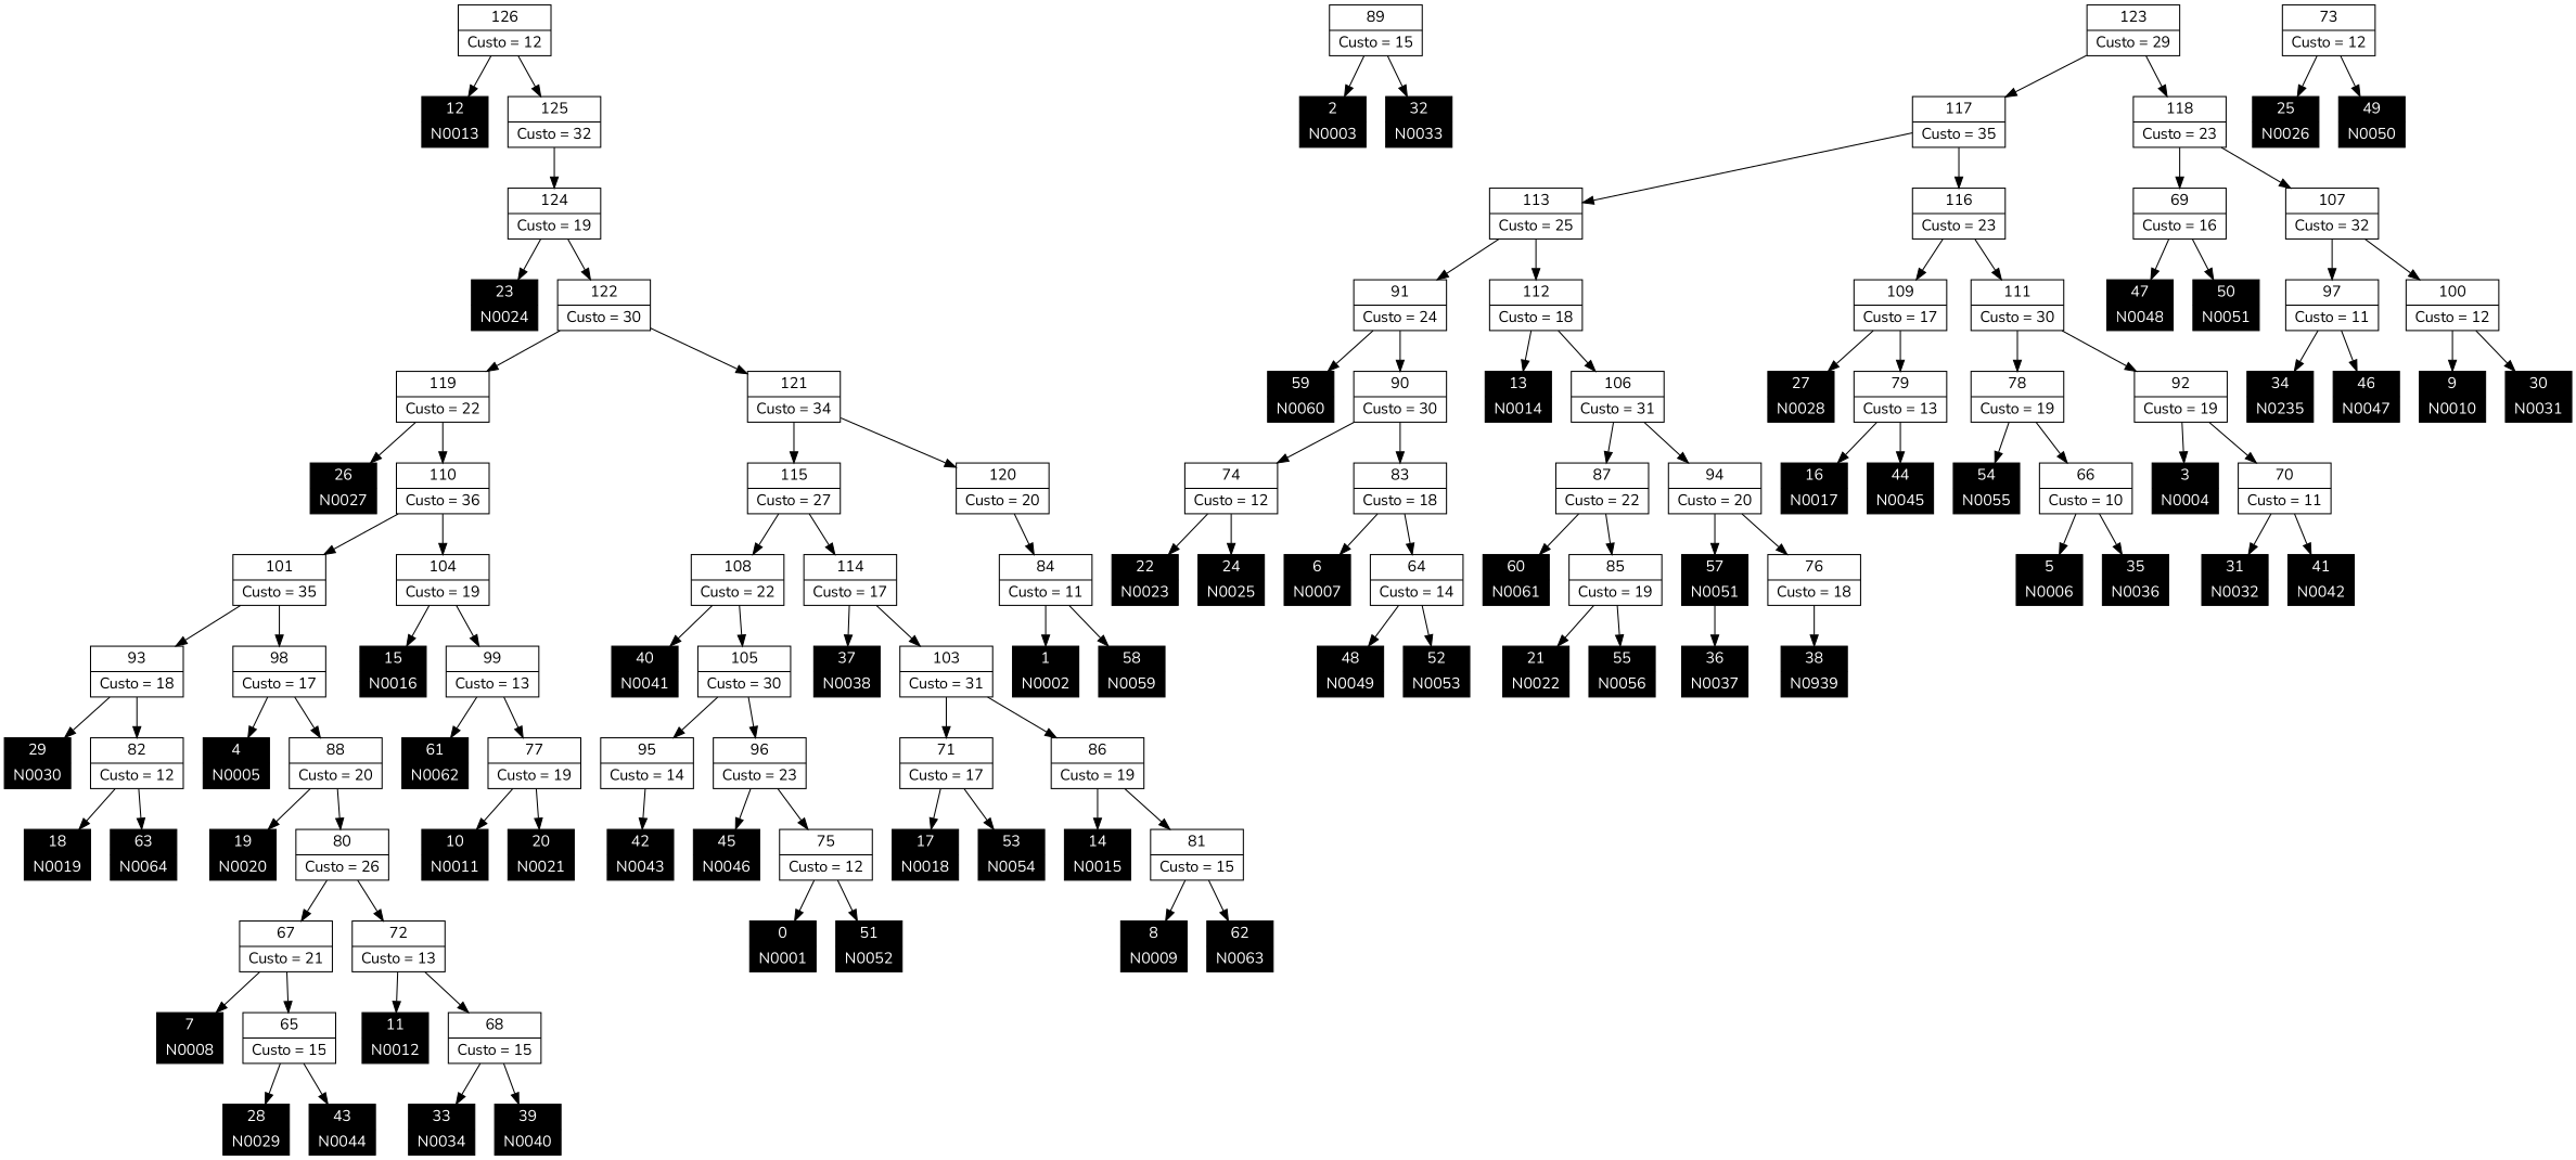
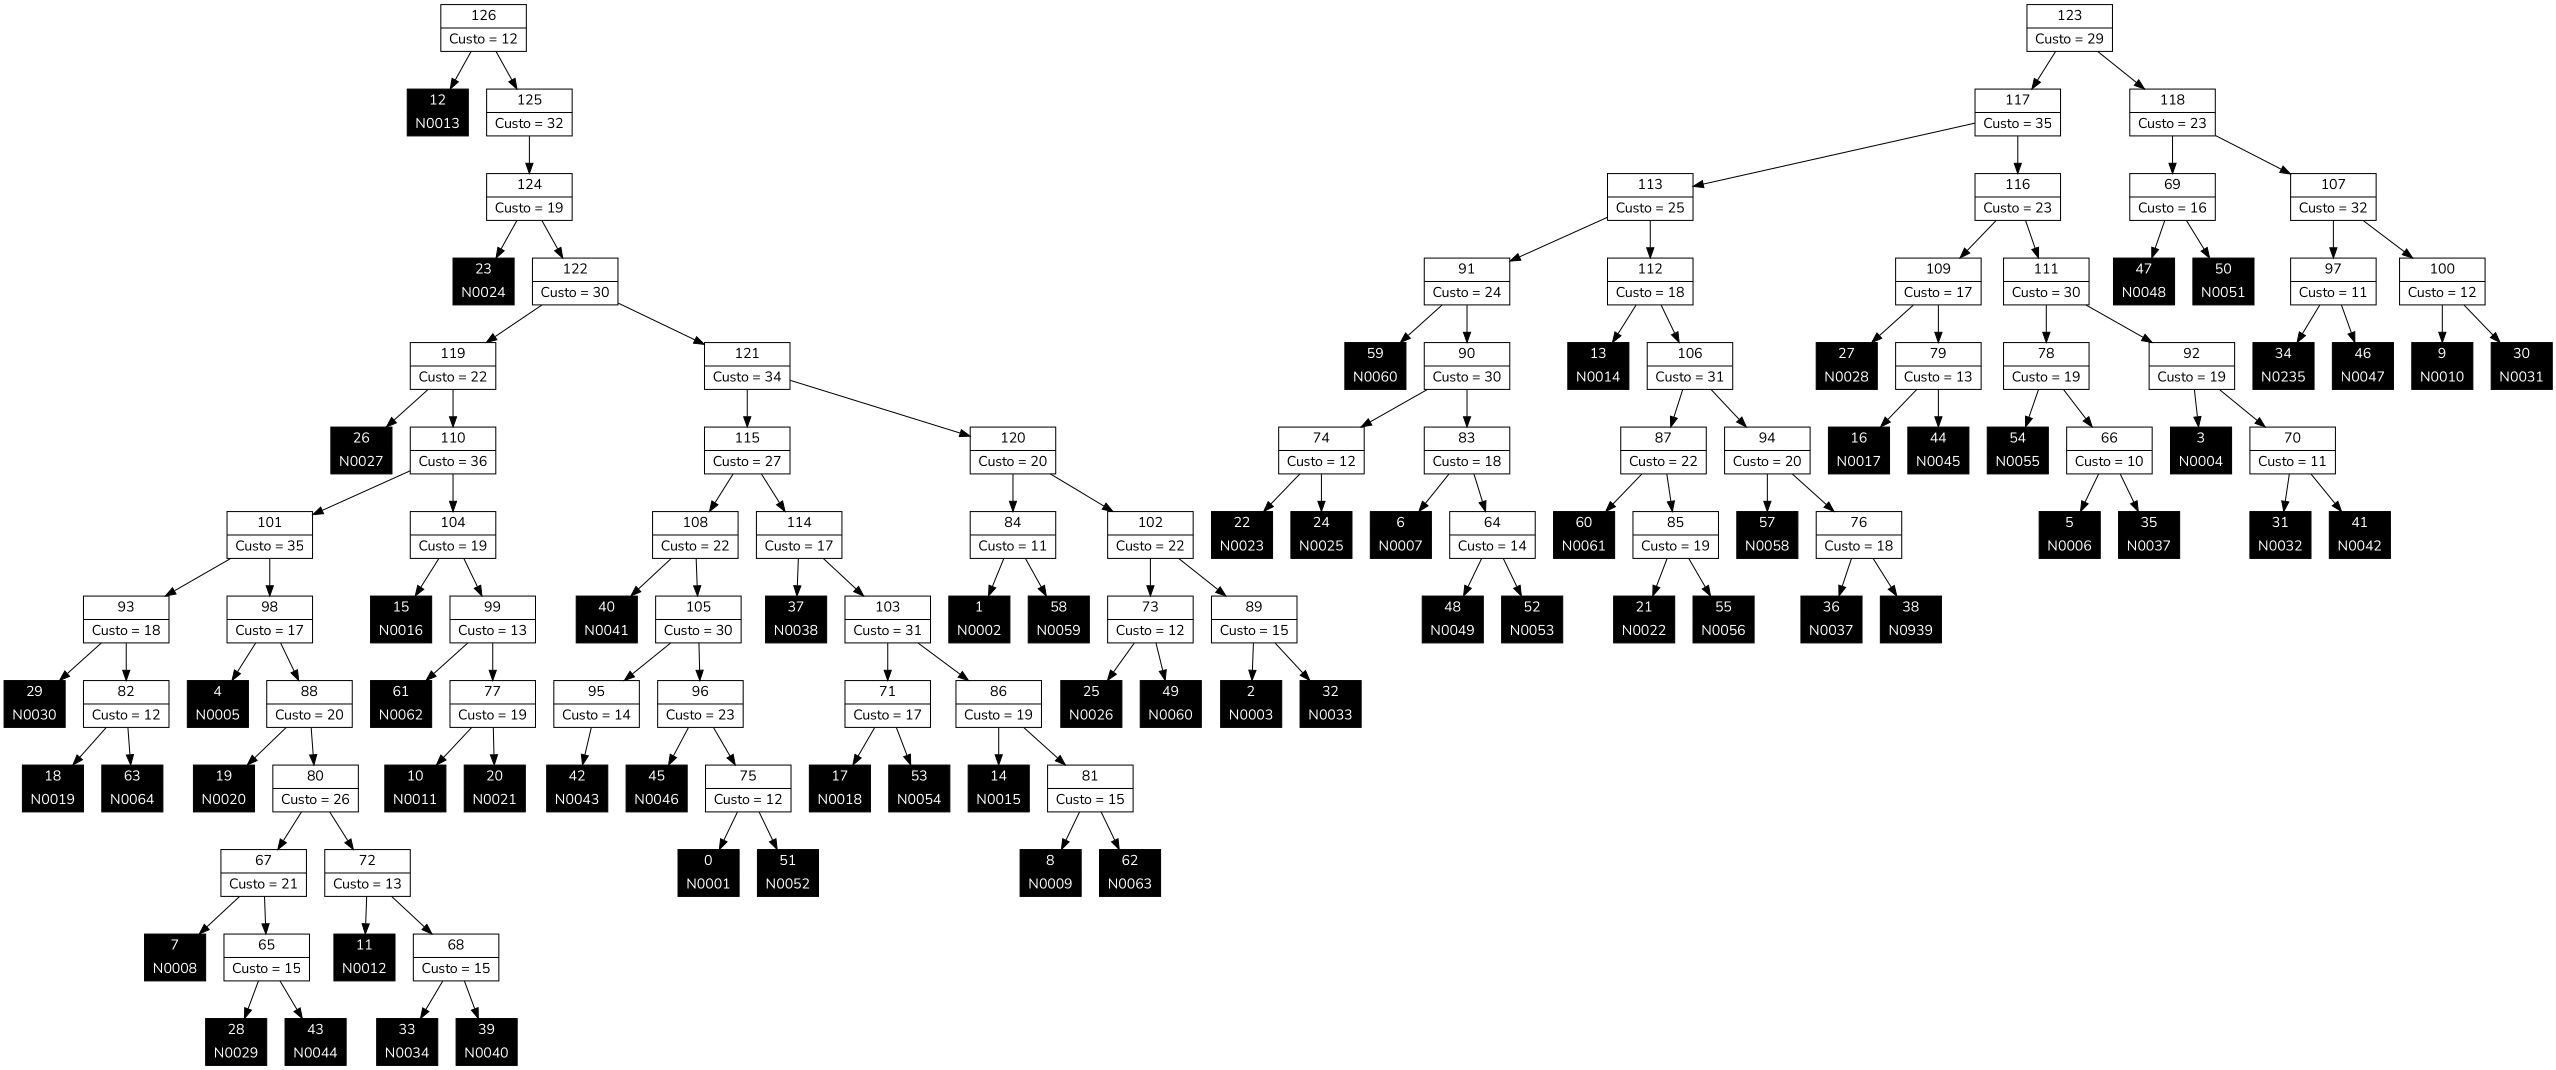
  digraph {
    fontname=Nunito
    node [fontname=Nunito shape=record]
    edge [fontname=Nunito]
    n1 [color=black fontcolor=white fontsize=14 height=0.5 label="{0 | N0001}" style=filled]
    n2 [color=black fontcolor=white fontsize=14 height=0.5 label="{1 | N0002}" style=filled]
    n3 [color=black fontcolor=white fontsize=14 height=0.5 label="{2 | N0003}" style=filled]
    n4 [color=black fontcolor=white fontsize=14 height=0.5 label="{3 | N0004}" style=filled]
    n5 [color=black fontcolor=white fontsize=14 height=0.5 label="{4 | N0005}" style=filled]
    n6 [color=black fontcolor=white fontsize=14 height=0.5 label="{5 | N0006}" style=filled]
    n7 [color=black fontcolor=white fontsize=14 height=0.5 label="{6 | N0007}" style=filled]
    n8 [color=black fontcolor=white fontsize=14 height=0.5 label="{7 | N0008}" style=filled]
    n9 [color=black fontcolor=white fontsize=14 height=0.5 label="{8 | N0009}" style=filled]
    n10 [color=black fontcolor=white fontsize=14 height=0.5 label="{9 | N0010}" style=filled]
    n11 [color=black fontcolor=white fontsize=14 height=0.5 label="{10 | N0011}" style=filled]
    n12 [color=black fontcolor=white fontsize=14 height=0.5 label="{11 | N0012}" style=filled]
    n13 [color=black fontcolor=white fontsize=14 height=0.5 label="{12 | N0013}" style=filled]
    n14 [color=black fontcolor=white fontsize=14 height=0.5 label="{13 | N0014}" style=filled]
    n15 [color=black fontcolor=white fontsize=14 height=0.5 label="{14 | N0015}" style=filled]
    n16 [color=black fontcolor=white fontsize=14 height=0.5 label="{15 | N0016}" style=filled]
    n17 [color=black fontcolor=white fontsize=14 height=0.5 label="{16 | N0017}" style=filled]
    n18 [color=black fontcolor=white fontsize=14 height=0.5 label="{17 | N0018}" style=filled]
    n19 [color=black fontcolor=white fontsize=14 height=0.5 label="{18 | N0019}" style=filled]
    n20 [color=black fontcolor=white fontsize=14 height=0.5 label="{19 | N0020}" style=filled]
    n21 [color=black fontcolor=white fontsize=14 height=0.5 label="{20 | N0021}" style=filled]
    n22 [color=black fontcolor=white fontsize=14 height=0.5 label="{21 | N0022}" style=filled]
    n23 [color=black fontcolor=white fontsize=14 height=0.5 label="{22 | N0023}" style=filled]
    n24 [color=black fontcolor=white fontsize=14 height=0.5 label="{23 | N0024}" style=filled]
    n25 [color=black fontcolor=white fontsize=14 height=0.5 label="{24 | N0025}" style=filled]
    n26 [color=black fontcolor=white fontsize=14 height=0.5 label="{25 | N0026}" style=filled]
    n27 [color=black fontcolor=white fontsize=14 height=0.5 label="{26 | N0027}" style=filled]
    n28 [color=black fontcolor=white fontsize=14 height=0.5 label="{27 | N0028}" style=filled]
    n29 [color=black fontcolor=white fontsize=14 height=0.5 label="{28 | N0029}" style=filled]
    n30 [color=black fontcolor=white fontsize=14 height=0.5 label="{29 | N0030}" style=filled]
    n31 [color=black fontcolor=white fontsize=14 height=0.5 label="{30 | N0031}" style=filled]
    n32 [color=black fontcolor=white fontsize=14 height=0.5 label="{31 | N0032}" style=filled]
    n33 [color=black fontcolor=white fontsize=14 height=0.5 label="{32 | N0033}" style=filled]
    n34 [color=black fontcolor=white fontsize=14 height=0.5 label="{33 | N0034}" style=filled]
    n35 [color=black fontcolor=white fontsize=14 height=0.5 label="{34 | N0235}" style=filled]
-   n36 [color=black fontcolor=white fontsize=14 height=0.5 label="{35 | N0036}" style=filled]
+   n36 [color=black fontcolor=white fontsize=14 height=0.5 label="{35 | N0037}" style=filled]
    n37 [color=black fontcolor=white fontsize=14 height=0.5 label="{36 | N0037}" style=filled]
    n38 [color=black fontcolor=white fontsize=14 height=0.5 label="{37 | N0038}" style=filled]
    n39 [color=black fontcolor=white fontsize=14 height=0.5 label="{38 | N0939}" style=filled]
    n40 [color=black fontcolor=white fontsize=14 height=0.5 label="{39 | N0040}" style=filled]
    n41 [color=black fontcolor=white fontsize=14 height=0.5 label="{40 | N0041}" style=filled]
    n42 [color=black fontcolor=white fontsize=14 height=0.5 label="{41 | N0042}" style=filled]
    n43 [color=black fontcolor=white fontsize=14 height=0.5 label="{42 | N0043}" style=filled]
    n44 [color=black fontcolor=white fontsize=14 height=0.5 label="{43 | N0044}" style=filled]
    n45 [color=black fontcolor=white fontsize=14 height=0.5 label="{44 | N0045}" style=filled]
    n46 [color=black fontcolor=white fontsize=14 height=0.5 label="{45 | N0046}" style=filled]
    n47 [color=black fontcolor=white fontsize=14 height=0.5 label="{46 | N0047}" style=filled]
    n48 [color=black fontcolor=white fontsize=14 height=0.5 label="{47 | N0048}" style=filled]
    n49 [color=black fontcolor=white fontsize=14 height=0.5 label="{48 | N0049}" style=filled]
-   n50 [color=black fontcolor=white fontsize=14 height=0.5 label="{49 | N0050}" style=filled]
+   n50 [color=black fontcolor=white fontsize=14 height=0.5 label="{49 | N0060}" style=filled]
    n51 [color=black fontcolor=white fontsize=14 height=0.5 label="{50 | N0051}" style=filled]
    n52 [color=black fontcolor=white fontsize=14 height=0.5 label="{51 | N0052}" style=filled]
    n53 [color=black fontcolor=white fontsize=14 height=0.5 label="{52 | N0053}" style=filled]
    n54 [color=black fontcolor=white fontsize=14 height=0.5 label="{53 | N0054}" style=filled]
    n55 [color=black fontcolor=white fontsize=14 height=0.5 label="{54 | N0055}" style=filled]
    n56 [color=black fontcolor=white fontsize=14 height=0.5 label="{55 | N0056}" style=filled]
-   n57 [color=black fontcolor=white fontsize=14 height=0.5 label="{57 | N0051}" style=filled]
+   n57 [color=black fontcolor=white fontsize=14 height=0.5 label="{57 | N0058}" style=filled]
    n58 [color=black fontcolor=white fontsize=14 height=0.5 label="{58 | N0059}" style=filled]
    n59 [color=black fontcolor=white fontsize=14 height=0.5 label="{59 | N0060}" style=filled]
    n60 [color=black fontcolor=white fontsize=14 height=0.5 label="{60 | N0061}" style=filled]
    n61 [color=black fontcolor=white fontsize=14 height=0.5 label="{61 | N0062}" style=filled]
    n62 [color=black fontcolor=white fontsize=14 height=0.5 label="{62 | N0063}" style=filled]
    n63 [color=black fontcolor=white fontsize=14 height=0.5 label="{63 | N0064}" style=filled]
    n64 [label="{64|Custo = 14}"]
    n65 [label="{65|Custo = 15}"]
    n66 [label="{66|Custo = 10}"]
    n67 [label="{67|Custo = 21}"]
    n68 [label="{68|Custo = 15}"]
    n69 [label="{69|Custo = 16}"]
    n70 [label="{70|Custo = 11}"]
    n71 [label="{71|Custo = 17}"]
    n72 [label="{72|Custo = 13}"]
    n73 [label="{73|Custo = 12}"]
    n74 [label="{74|Custo = 12}"]
    n75 [label="{75|Custo = 12}"]
    n76 [label="{76|Custo = 18}"]
    n77 [label="{77|Custo = 19}"]
    n78 [label="{78|Custo = 19}"]
    n79 [label="{79|Custo = 13}"]
    n80 [label="{80|Custo = 26}"]
    n81 [label="{81|Custo = 15}"]
    n82 [label="{82|Custo = 12}"]
    n83 [label="{83|Custo = 18}"]
    n84 [label="{84|Custo = 11}"]
    n85 [label="{85|Custo = 19}"]
    n86 [label="{86|Custo = 19}"]
    n87 [label="{87|Custo = 22}"]
    n88 [label="{88|Custo = 20}"]
    n89 [label="{89|Custo = 15}"]
    n90 [label="{90|Custo = 30}"]
    n91 [label="{91|Custo = 24}"]
    n92 [label="{92|Custo = 19}"]
    n93 [label="{93|Custo = 18}"]
    n94 [label="{94|Custo = 20}"]
    n95 [label="{95|Custo = 14}"]
    n96 [label="{96|Custo = 23}"]
    n97 [label="{97|Custo = 11}"]
    n98 [label="{98|Custo = 17}"]
    n99 [label="{99|Custo = 13}"]
    n100 [label="{100|Custo = 12}"]
    n101 [label="{101|Custo = 35}"]
+   n102 [label="{102|Custo = 22}"]
    n103 [label="{103|Custo = 31}"]
    n104 [label="{104|Custo = 19}"]
    n105 [label="{105|Custo = 30}"]
    n106 [label="{106|Custo = 31}"]
    n107 [label="{107|Custo = 32}"]
    n108 [label="{108|Custo = 22}"]
    n109 [label="{109|Custo = 17}"]
    n110 [label="{110|Custo = 36}"]
    n111 [label="{111|Custo = 30}"]
    n112 [label="{112|Custo = 18}"]
    n113 [label="{113|Custo = 25}"]
    n114 [label="{114|Custo = 17}"]
    n115 [label="{115|Custo = 27}"]
    n116 [label="{116|Custo = 23}"]
    n117 [label="{117|Custo = 35}"]
    n118 [label="{118|Custo = 23}"]
    n119 [label="{119|Custo = 22}"]
    n120 [label="{120|Custo = 20}"]
    n121 [label="{121|Custo = 34}"]
    n122 [label="{122|Custo = 30}"]
    n123 [label="{123|Custo = 29}"]
    n124 [label="{124|Custo = 19}"]
    n125 [label="{125|Custo = 32}"]
    n126 [label="{126|Custo = 12}"]
    n64 -> n49
    n64 -> n53
    n65 -> n29
    n65 -> n44
    n66 -> n6
    n66 -> n36
    n67 -> n8
    n67 -> n65
    n68 -> n34
    n68 -> n40
    n69 -> n48
    n69 -> n51
    n70 -> n32
    n70 -> n42
    n71 -> n18
    n71 -> n54
    n72 -> n12
    n72 -> n68
    n73 -> n26
    n73 -> n50
    n74 -> n23
    n74 -> n25
    n75 -> n1
    n75 -> n52
-   n57 -> n37
+   n76 -> n37
    n76 -> n39
    n77 -> n11
    n77 -> n21
    n78 -> n55
    n78 -> n66
    n79 -> n17
    n79 -> n45
    n80 -> n67
    n80 -> n72
    n81 -> n9
    n81 -> n62
    n82 -> n19
    n82 -> n63
    n83 -> n7
    n83 -> n64
    n84 -> n2
    n84 -> n58
    n85 -> n22
    n85 -> n56
    n86 -> n15
    n86 -> n81
    n87 -> n60
    n87 -> n85
    n88 -> n20
    n88 -> n80
    n89 -> n3
    n89 -> n33
    n90 -> n74
    n90 -> n83
    n91 -> n59
    n91 -> n90
    n92 -> n4
    n92 -> n70
    n93 -> n30
    n93 -> n82
    n94 -> n57
    n94 -> n76
    n95 -> n43
    n96 -> n46
    n96 -> n75
    n97 -> n35
    n97 -> n47
    n98 -> n5
    n98 -> n88
    n99 -> n61
    n99 -> n77
    n100 -> n10
    n100 -> n31
    n101 -> n93
    n101 -> n98
+   n102 -> n73
+   n102 -> n89
    n103 -> n71
    n103 -> n86
    n104 -> n16
    n104 -> n99
    n105 -> n95
    n105 -> n96
    n106 -> n87
    n106 -> n94
    n107 -> n97
    n107 -> n100
    n108 -> n41
    n108 -> n105
    n109 -> n28
    n109 -> n79
    n110 -> n101
    n110 -> n104
    n111 -> n78
    n111 -> n92
    n112 -> n14
    n112 -> n106
    n113 -> n91
    n113 -> n112
    n114 -> n38
    n114 -> n103
    n115 -> n108
    n115 -> n114
    n116 -> n109
    n116 -> n111
    n117 -> n113
    n117 -> n116
    n118 -> n69
    n118 -> n107
    n119 -> n27
    n119 -> n110
    n120 -> n84
+   n120 -> n102
    n121 -> n115
    n121 -> n120
    n122 -> n119
    n122 -> n121
    n123 -> n117
    n123 -> n118
    n124 -> n24
    n124 -> n122
    n125 -> n124
    n126 -> n13
    n126 -> n125
  }
